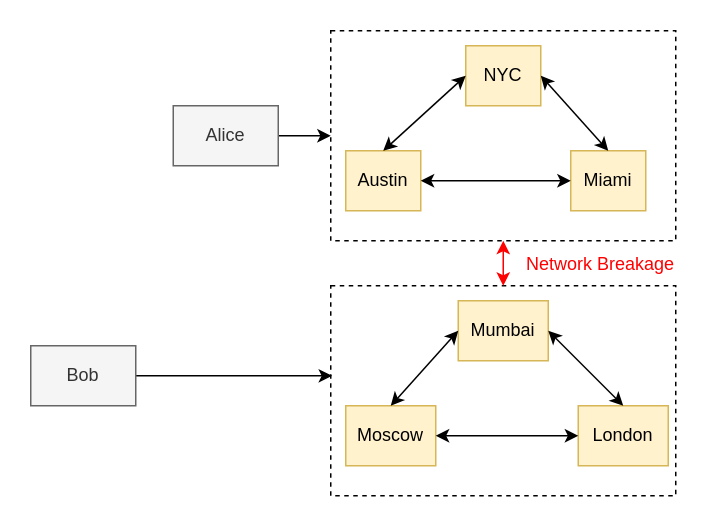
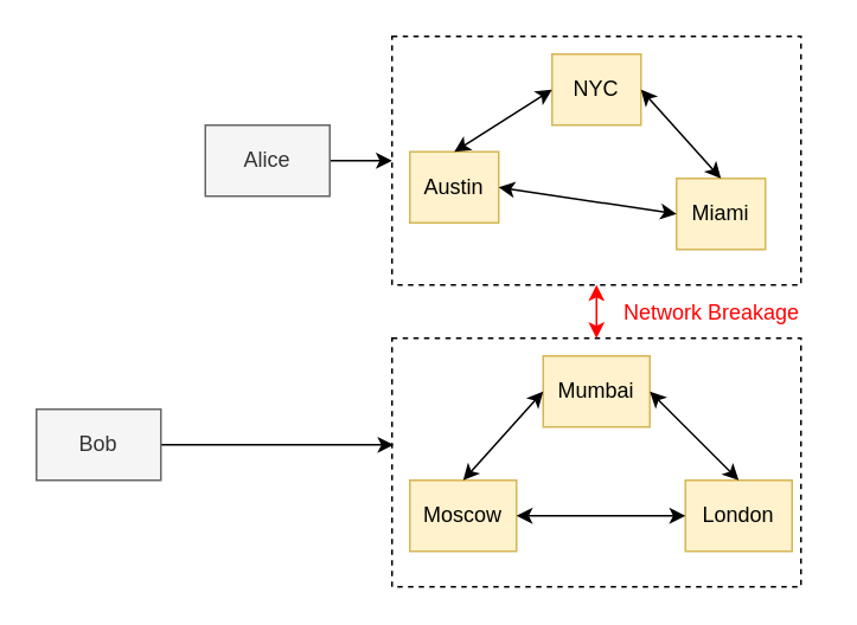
  <mxCell id="0" />
  <mxCell id="1" parent="0" />
  <mxCell id="2" style="edgeStyle=orthogonalEdgeStyle;rounded=0;orthogonalLoop=1;jettySize=auto;html=1;exitX=1;exitY=0.5;exitDx=0;exitDy=0;entryX=0;entryY=0.5;entryDx=0;entryDy=0;" edge="1" parent="1" source="3" target="18"><mxGeometry relative="1" as="geometry" /></mxCell>
  <mxCell id="3" value="Alice" style="rounded=0;whiteSpace=wrap;html=1;fillColor=#f5f5f5;fontColor=#333333;strokeColor=#666666;" vertex="1" parent="1"><mxGeometry x="115" y="70" width="70" height="40" as="geometry" /></mxCell>
  <mxCell id="4" style="edgeStyle=orthogonalEdgeStyle;rounded=0;orthogonalLoop=1;jettySize=auto;html=1;exitX=1;exitY=0.5;exitDx=0;exitDy=0;entryX=0.004;entryY=0.429;entryDx=0;entryDy=0;entryPerimeter=0;" edge="1" parent="1" source="5" target="19"><mxGeometry relative="1" as="geometry" /></mxCell>
  <mxCell id="5" value="Bob" style="rounded=0;whiteSpace=wrap;html=1;fillColor=#f5f5f5;fontColor=#333333;strokeColor=#666666;" vertex="1" parent="1"><mxGeometry x="20" y="230" width="70" height="40" as="geometry" /></mxCell>
  <mxCell id="6" value="Mumbai" style="rounded=0;whiteSpace=wrap;html=1;fillColor=#fff2cc;strokeColor=#d6b656;" vertex="1" parent="1"><mxGeometry x="305" y="200" width="60" height="40" as="geometry" /></mxCell>
- <mxCell id="7" value="Austin" style="rounded=0;whiteSpace=wrap;html=1;fillColor=#fff2cc;strokeColor=#d6b656;" vertex="1" parent="1"><mxGeometry x="230" y="100" width="50" height="40" as="geometry" /></mxCell>
+ <mxCell id="7" value="Austin" style="rounded=0;whiteSpace=wrap;html=1;fillColor=#fff2cc;strokeColor=#d6b656;" vertex="1" parent="1"><mxGeometry x="230" y="85" width="50" height="40" as="geometry" /></mxCell>
  <mxCell id="8" value="Miami" style="rounded=0;whiteSpace=wrap;html=1;fillColor=#fff2cc;strokeColor=#d6b656;" vertex="1" parent="1"><mxGeometry x="380" y="100" width="50" height="40" as="geometry" /></mxCell>
  <mxCell id="9" value="NYC" style="rounded=0;whiteSpace=wrap;html=1;fillColor=#fff2cc;strokeColor=#d6b656;" vertex="1" parent="1"><mxGeometry x="310" y="30" width="50" height="40" as="geometry" /></mxCell>
  <mxCell id="10" value="London" style="rounded=0;whiteSpace=wrap;html=1;fillColor=#fff2cc;strokeColor=#d6b656;" vertex="1" parent="1"><mxGeometry x="385" y="270" width="60" height="40" as="geometry" /></mxCell>
  <mxCell id="11" value="Moscow" style="rounded=0;whiteSpace=wrap;html=1;fillColor=#fff2cc;strokeColor=#d6b656;" vertex="1" parent="1"><mxGeometry x="230" y="270" width="60" height="40" as="geometry" /></mxCell>
  <mxCell id="12" value="" style="endArrow=classic;startArrow=classic;html=1;rounded=0;entryX=0;entryY=0.5;entryDx=0;entryDy=0;exitX=0.5;exitY=0;exitDx=0;exitDy=0;" edge="1" parent="1" source="7" target="9"><mxGeometry width="50" height="50" relative="1" as="geometry"><mxPoint x="320" y="220" as="sourcePoint" /><mxPoint x="370" y="170" as="targetPoint" /></mxGeometry></mxCell>
  <mxCell id="13" value="" style="endArrow=classic;startArrow=classic;html=1;rounded=0;entryX=1;entryY=0.5;entryDx=0;entryDy=0;exitX=0.5;exitY=0;exitDx=0;exitDy=0;" edge="1" parent="1" source="8" target="9"><mxGeometry width="50" height="50" relative="1" as="geometry"><mxPoint x="320" y="220" as="sourcePoint" /><mxPoint x="370" y="170" as="targetPoint" /></mxGeometry></mxCell>
  <mxCell id="14" value="" style="endArrow=classic;startArrow=classic;html=1;rounded=0;entryX=0;entryY=0.5;entryDx=0;entryDy=0;exitX=1;exitY=0.5;exitDx=0;exitDy=0;" edge="1" parent="1" source="7" target="8"><mxGeometry width="50" height="50" relative="1" as="geometry"><mxPoint x="320" y="220" as="sourcePoint" /><mxPoint x="370" y="170" as="targetPoint" /></mxGeometry></mxCell>
  <mxCell id="15" value="" style="endArrow=classic;startArrow=classic;html=1;rounded=0;exitX=0.5;exitY=0;exitDx=0;exitDy=0;entryX=0;entryY=0.5;entryDx=0;entryDy=0;" edge="1" parent="1" source="11" target="6"><mxGeometry width="50" height="50" relative="1" as="geometry"><mxPoint x="320" y="220" as="sourcePoint" /><mxPoint x="370" y="170" as="targetPoint" /></mxGeometry></mxCell>
  <mxCell id="16" value="" style="endArrow=classic;startArrow=classic;html=1;rounded=0;exitX=0.5;exitY=0;exitDx=0;exitDy=0;entryX=1;entryY=0.5;entryDx=0;entryDy=0;" edge="1" parent="1" source="10" target="6"><mxGeometry width="50" height="50" relative="1" as="geometry"><mxPoint x="320" y="220" as="sourcePoint" /><mxPoint x="370" y="170" as="targetPoint" /></mxGeometry></mxCell>
  <mxCell id="17" value="" style="endArrow=classic;startArrow=classic;html=1;rounded=0;entryX=0;entryY=0.5;entryDx=0;entryDy=0;exitX=1;exitY=0.5;exitDx=0;exitDy=0;" edge="1" parent="1" source="11" target="10"><mxGeometry width="50" height="50" relative="1" as="geometry"><mxPoint x="320" y="220" as="sourcePoint" /><mxPoint x="370" y="170" as="targetPoint" /></mxGeometry></mxCell>
  <mxCell id="18" value="" style="rounded=0;whiteSpace=wrap;html=1;fillColor=none;dashed=1;" vertex="1" parent="1"><mxGeometry x="220" y="20" width="230" height="140" as="geometry" /></mxCell>
  <mxCell id="19" value="" style="rounded=0;whiteSpace=wrap;html=1;fillColor=none;dashed=1;" vertex="1" parent="1"><mxGeometry x="220" y="190" width="230" height="140" as="geometry" /></mxCell>
  <mxCell id="20" value="" style="endArrow=classic;startArrow=classic;html=1;rounded=0;entryX=0.5;entryY=1;entryDx=0;entryDy=0;strokeColor=#FF0000;" edge="1" parent="1" target="18"><mxGeometry width="50" height="50" relative="1" as="geometry"><mxPoint x="335" y="190" as="sourcePoint" /><mxPoint x="370" y="170" as="targetPoint" /></mxGeometry></mxCell>
  <mxCell id="21" value="&lt;font style=&quot;font-size: 12px&quot;&gt;Network Breakage&lt;/font&gt;" style="text;html=1;strokeColor=none;fillColor=none;align=center;verticalAlign=middle;whiteSpace=wrap;rounded=0;fontSize=25;fontColor=#FF0000;" vertex="1" parent="1"><mxGeometry x="340" y="150" width="120" height="40" as="geometry" /></mxCell>
